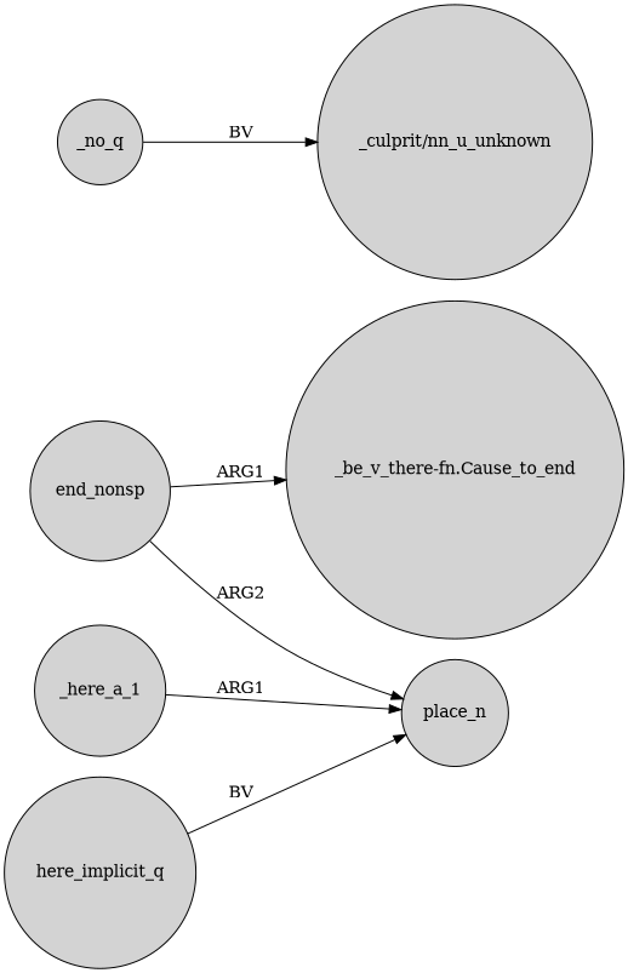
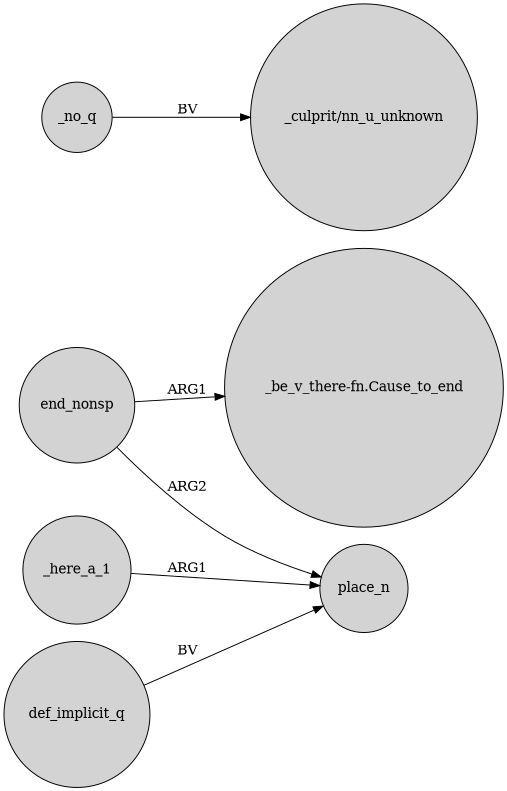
  digraph {
    rankdir=LR
    node [shape=circle style=filled]
    n1 [label=end_nonsp]
    place_n
    "_be_v_there-fn.Cause_to_end"
    _here_a_1
-   def_implicit_q [label=here_implicit_q]
+   def_implicit_q
    _no_q
    "_culprit/nn_u_unknown"
    n1 -> place_n [label=ARG2]
    n1 -> "_be_v_there-fn.Cause_to_end" [label=ARG1]
    _here_a_1 -> place_n [label=ARG1]
    def_implicit_q -> place_n [label=BV]
    _no_q -> "_culprit/nn_u_unknown" [label=BV]
  }
